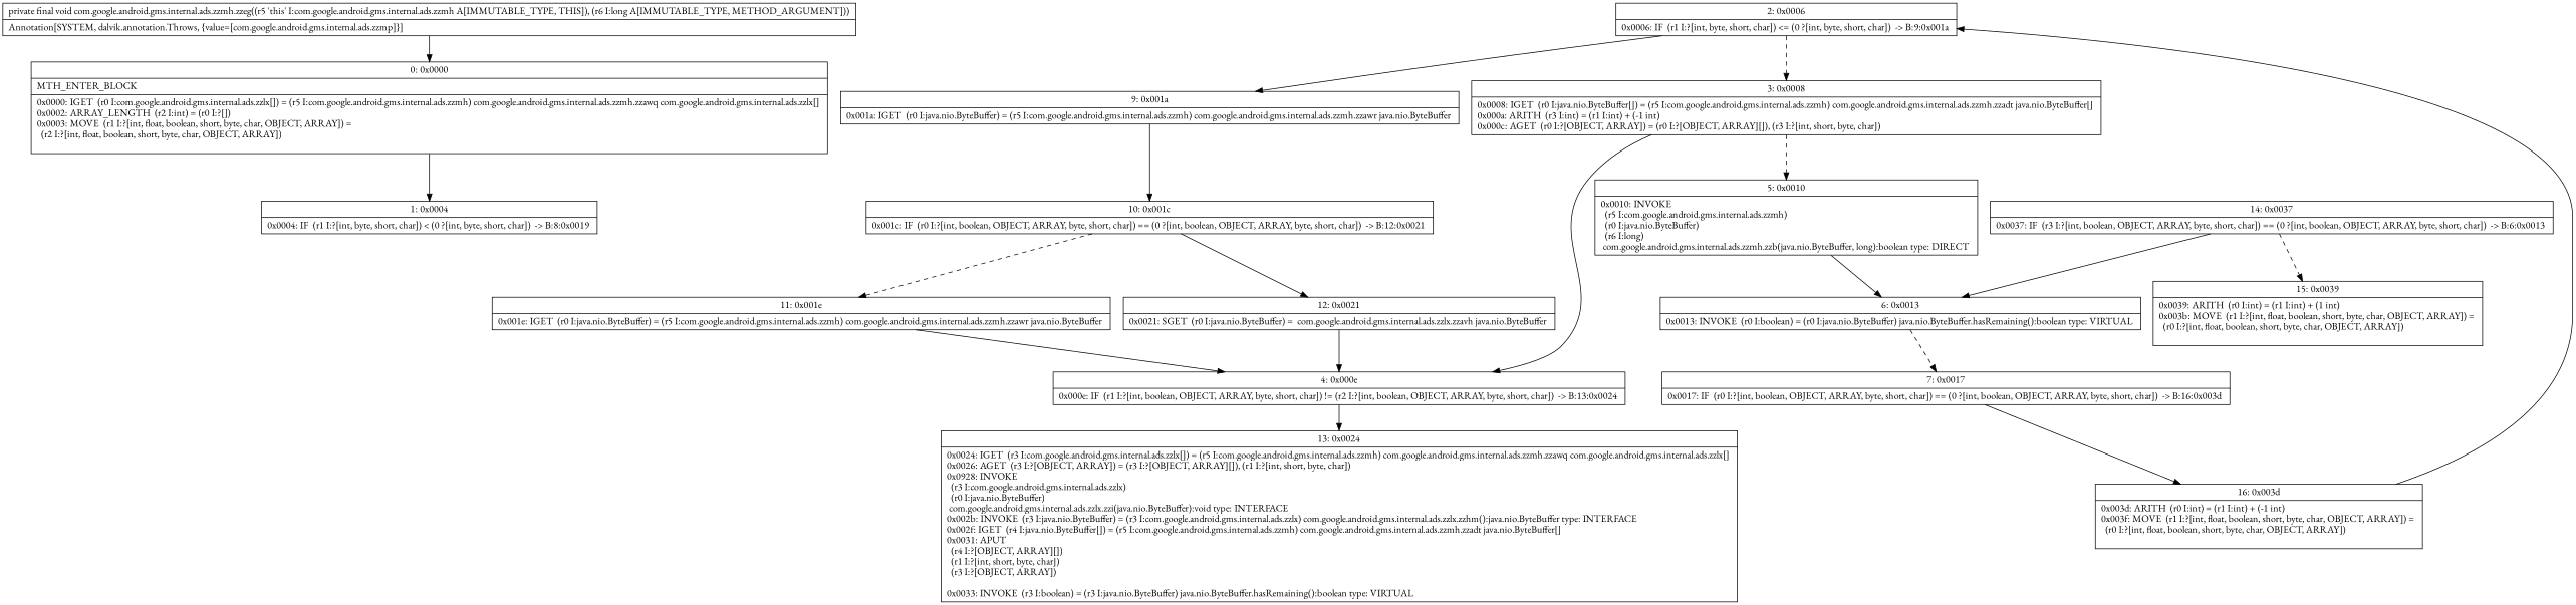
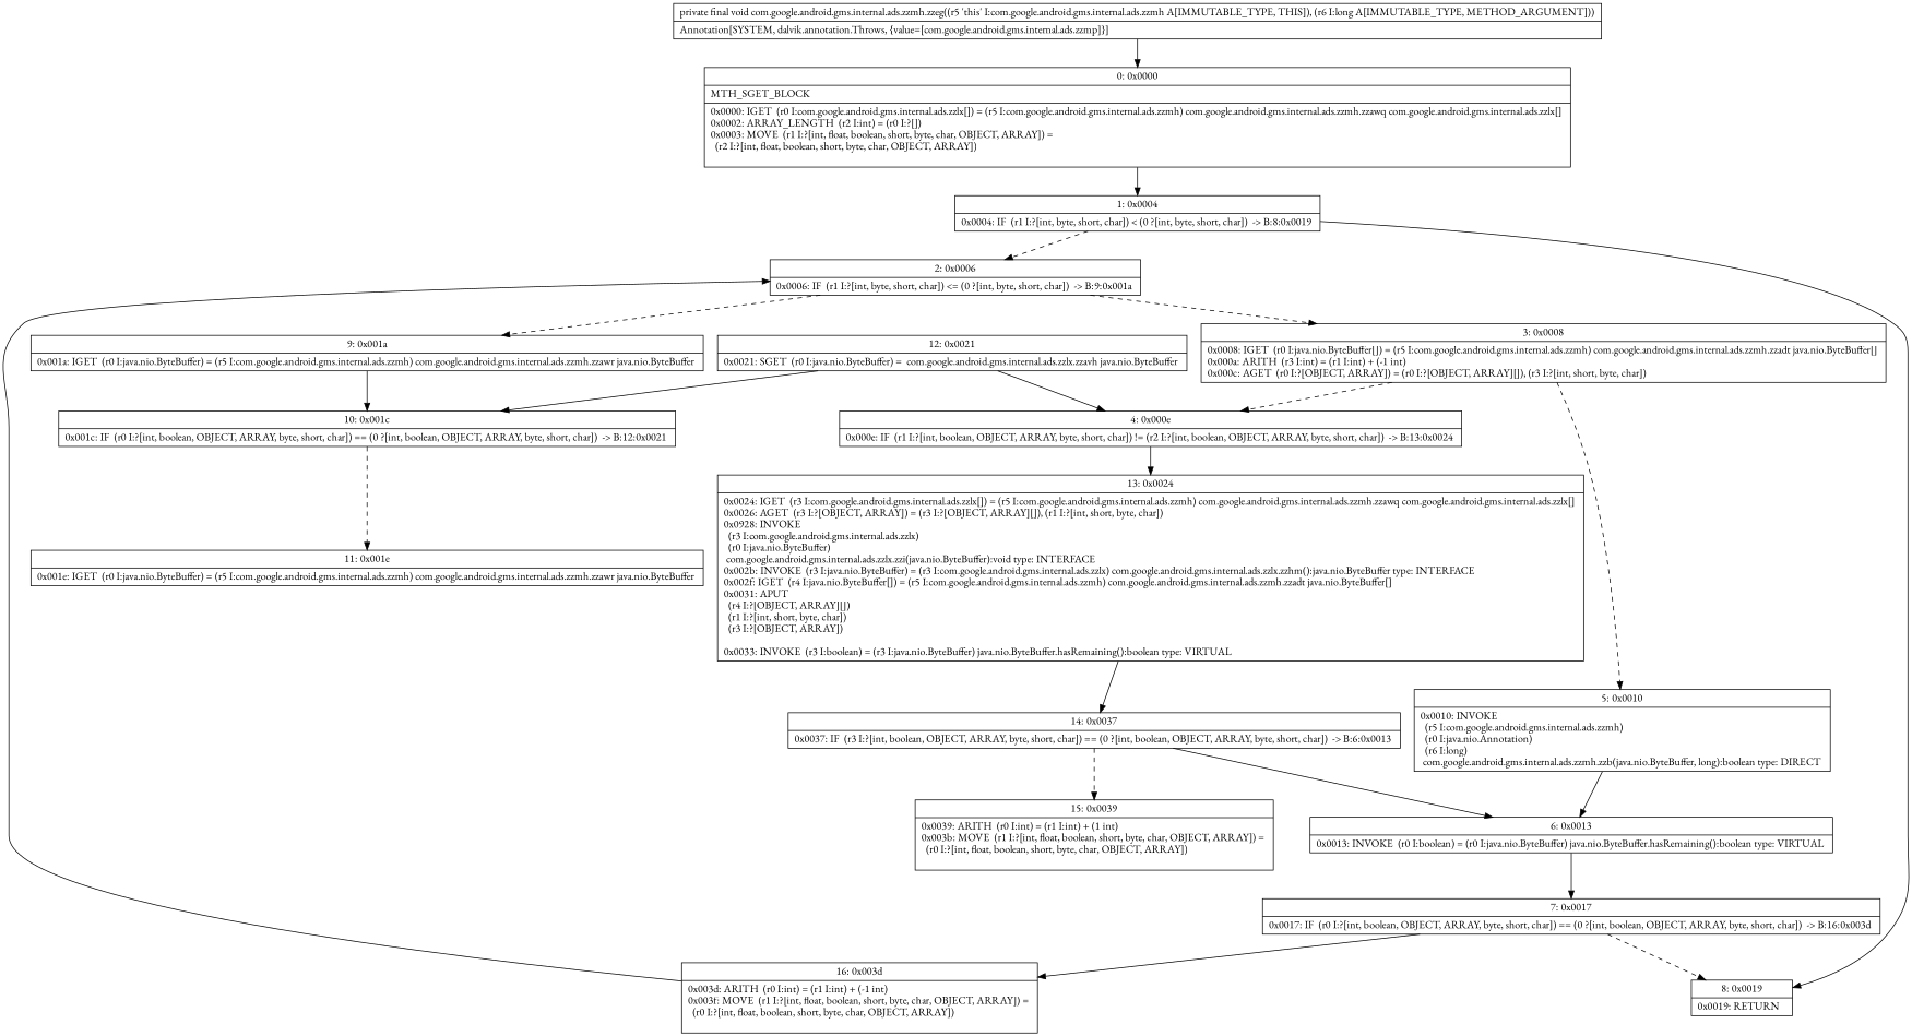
  digraph {
    fontname="EB Garamond"
    node [fontname="EB Garamond" shape=record]
    edge [fontname="EB Garamond"]
-   n1 [label="{0\:\ 0x0000|MTH_ENTER_BLOCK\l|0x0000: IGET  (r0 I:com.google.android.gms.internal.ads.zzlx[]) = (r5 I:com.google.android.gms.internal.ads.zzmh) com.google.android.gms.internal.ads.zzmh.zzawq com.google.android.gms.internal.ads.zzlx[] \l0x0002: ARRAY_LENGTH  (r2 I:int) = (r0 I:?[]) \l0x0003: MOVE  (r1 I:?[int, float, boolean, short, byte, char, OBJECT, ARRAY]) = \l  (r2 I:?[int, float, boolean, short, byte, char, OBJECT, ARRAY])\l \l}"]
+   n1 [label="{0\:\ 0x0000|MTH_SGET_BLOCK\l|0x0000: IGET  (r0 I:com.google.android.gms.internal.ads.zzlx[]) = (r5 I:com.google.android.gms.internal.ads.zzmh) com.google.android.gms.internal.ads.zzmh.zzawq com.google.android.gms.internal.ads.zzlx[] \l0x0002: ARRAY_LENGTH  (r2 I:int) = (r0 I:?[]) \l0x0003: MOVE  (r1 I:?[int, float, boolean, short, byte, char, OBJECT, ARRAY]) = \l  (r2 I:?[int, float, boolean, short, byte, char, OBJECT, ARRAY])\l \l}"]
    n2 [label="{1\:\ 0x0004|0x0004: IF  (r1 I:?[int, byte, short, char]) \< (0 ?[int, byte, short, char])  \-\> B:8:0x0019 \l}"]
    n3 [label="{2\:\ 0x0006|0x0006: IF  (r1 I:?[int, byte, short, char]) \<= (0 ?[int, byte, short, char])  \-\> B:9:0x001a \l}"]
+   n4 [label="{8\:\ 0x0019|0x0019: RETURN   \l}"]
    n5 [label="{3\:\ 0x0008|0x0008: IGET  (r0 I:java.nio.ByteBuffer[]) = (r5 I:com.google.android.gms.internal.ads.zzmh) com.google.android.gms.internal.ads.zzmh.zzadt java.nio.ByteBuffer[] \l0x000a: ARITH  (r3 I:int) = (r1 I:int) + (\-1 int) \l0x000c: AGET  (r0 I:?[OBJECT, ARRAY]) = (r0 I:?[OBJECT, ARRAY][]), (r3 I:?[int, short, byte, char]) \l}"]
    n6 [label="{9\:\ 0x001a|0x001a: IGET  (r0 I:java.nio.ByteBuffer) = (r5 I:com.google.android.gms.internal.ads.zzmh) com.google.android.gms.internal.ads.zzmh.zzawr java.nio.ByteBuffer \l}"]
    n7 [label="{4\:\ 0x000e|0x000e: IF  (r1 I:?[int, boolean, OBJECT, ARRAY, byte, short, char]) != (r2 I:?[int, boolean, OBJECT, ARRAY, byte, short, char])  \-\> B:13:0x0024 \l}"]
-   n8 [label="{5\:\ 0x0010|0x0010: INVOKE  \l  (r5 I:com.google.android.gms.internal.ads.zzmh)\l  (r0 I:java.nio.ByteBuffer)\l  (r6 I:long)\l com.google.android.gms.internal.ads.zzmh.zzb(java.nio.ByteBuffer, long):boolean type: DIRECT \l}"]
+   n8 [label="{5\:\ 0x0010|0x0010: INVOKE  \l  (r5 I:com.google.android.gms.internal.ads.zzmh)\l  (r0 I:java.nio.Annotation)\l  (r6 I:long)\l com.google.android.gms.internal.ads.zzmh.zzb(java.nio.ByteBuffer, long):boolean type: DIRECT \l}"]
    n9 [label="{10\:\ 0x001c|0x001c: IF  (r0 I:?[int, boolean, OBJECT, ARRAY, byte, short, char]) == (0 ?[int, boolean, OBJECT, ARRAY, byte, short, char])  \-\> B:12:0x0021 \l}"]
    n10 [label="{13\:\ 0x0024|0x0024: IGET  (r3 I:com.google.android.gms.internal.ads.zzlx[]) = (r5 I:com.google.android.gms.internal.ads.zzmh) com.google.android.gms.internal.ads.zzmh.zzawq com.google.android.gms.internal.ads.zzlx[] \l0x0026: AGET  (r3 I:?[OBJECT, ARRAY]) = (r3 I:?[OBJECT, ARRAY][]), (r1 I:?[int, short, byte, char]) \l0x0928: INVOKE  \l  (r3 I:com.google.android.gms.internal.ads.zzlx)\l  (r0 I:java.nio.ByteBuffer)\l com.google.android.gms.internal.ads.zzlx.zzi(java.nio.ByteBuffer):void type: INTERFACE \l0x002b: INVOKE  (r3 I:java.nio.ByteBuffer) = (r3 I:com.google.android.gms.internal.ads.zzlx) com.google.android.gms.internal.ads.zzlx.zzhm():java.nio.ByteBuffer type: INTERFACE \l0x002f: IGET  (r4 I:java.nio.ByteBuffer[]) = (r5 I:com.google.android.gms.internal.ads.zzmh) com.google.android.gms.internal.ads.zzmh.zzadt java.nio.ByteBuffer[] \l0x0031: APUT  \l  (r4 I:?[OBJECT, ARRAY][])\l  (r1 I:?[int, short, byte, char])\l  (r3 I:?[OBJECT, ARRAY])\l \l0x0033: INVOKE  (r3 I:boolean) = (r3 I:java.nio.ByteBuffer) java.nio.ByteBuffer.hasRemaining():boolean type: VIRTUAL \l}"]
    n11 [label="{6\:\ 0x0013|0x0013: INVOKE  (r0 I:boolean) = (r0 I:java.nio.ByteBuffer) java.nio.ByteBuffer.hasRemaining():boolean type: VIRTUAL \l}"]
    n12 [label="{14\:\ 0x0037|0x0037: IF  (r3 I:?[int, boolean, OBJECT, ARRAY, byte, short, char]) == (0 ?[int, boolean, OBJECT, ARRAY, byte, short, char])  \-\> B:6:0x0013 \l}"]
    n13 [label="{7\:\ 0x0017|0x0017: IF  (r0 I:?[int, boolean, OBJECT, ARRAY, byte, short, char]) == (0 ?[int, boolean, OBJECT, ARRAY, byte, short, char])  \-\> B:16:0x003d \l}"]
    n14 [label="{16\:\ 0x003d|0x003d: ARITH  (r0 I:int) = (r1 I:int) + (\-1 int) \l0x003f: MOVE  (r1 I:?[int, float, boolean, short, byte, char, OBJECT, ARRAY]) = \l  (r0 I:?[int, float, boolean, short, byte, char, OBJECT, ARRAY])\l \l}"]
    n15 [label="{11\:\ 0x001e|0x001e: IGET  (r0 I:java.nio.ByteBuffer) = (r5 I:com.google.android.gms.internal.ads.zzmh) com.google.android.gms.internal.ads.zzmh.zzawr java.nio.ByteBuffer \l}"]
    n16 [label="{12\:\ 0x0021|0x0021: SGET  (r0 I:java.nio.ByteBuffer) =  com.google.android.gms.internal.ads.zzlx.zzavh java.nio.ByteBuffer \l}"]
    n17 [label="{15\:\ 0x0039|0x0039: ARITH  (r0 I:int) = (r1 I:int) + (1 int) \l0x003b: MOVE  (r1 I:?[int, float, boolean, short, byte, char, OBJECT, ARRAY]) = \l  (r0 I:?[int, float, boolean, short, byte, char, OBJECT, ARRAY])\l \l}"]
    n18 [label="{private final void com.google.android.gms.internal.ads.zzmh.zzeg((r5 'this' I:com.google.android.gms.internal.ads.zzmh A[IMMUTABLE_TYPE, THIS]), (r6 I:long A[IMMUTABLE_TYPE, METHOD_ARGUMENT]))  | Annotation[SYSTEM, dalvik.annotation.Throws, \{value=[com.google.android.gms.internal.ads.zzmp]\}]\l}"]
    n1 -> n2
+   n2 -> n3 [style=dashed]
+   n2 -> n4
    n3 -> n5 [style=dashed]
-   n3 -> n6
-   n5 -> n7
+   n3 -> n6 [style=dashed]
+   n5 -> n7 [style=dashed]
    n5 -> n8 [style=dashed]
    n6 -> n9
    n7 -> n10
    n8 -> n11
    n9 -> n15 [style=dashed]
-   n9 -> n16
-   n11 -> n13 [style=dashed]
+   n16 -> n9
+   n10 -> n12
+   n11 -> n13
    n12 -> n11
    n12 -> n17 [style=dashed]
+   n13 -> n4 [style=dashed]
    n13 -> n14
    n14 -> n3
-   n15 -> n7
    n16 -> n7
    n18 -> n1
  }
